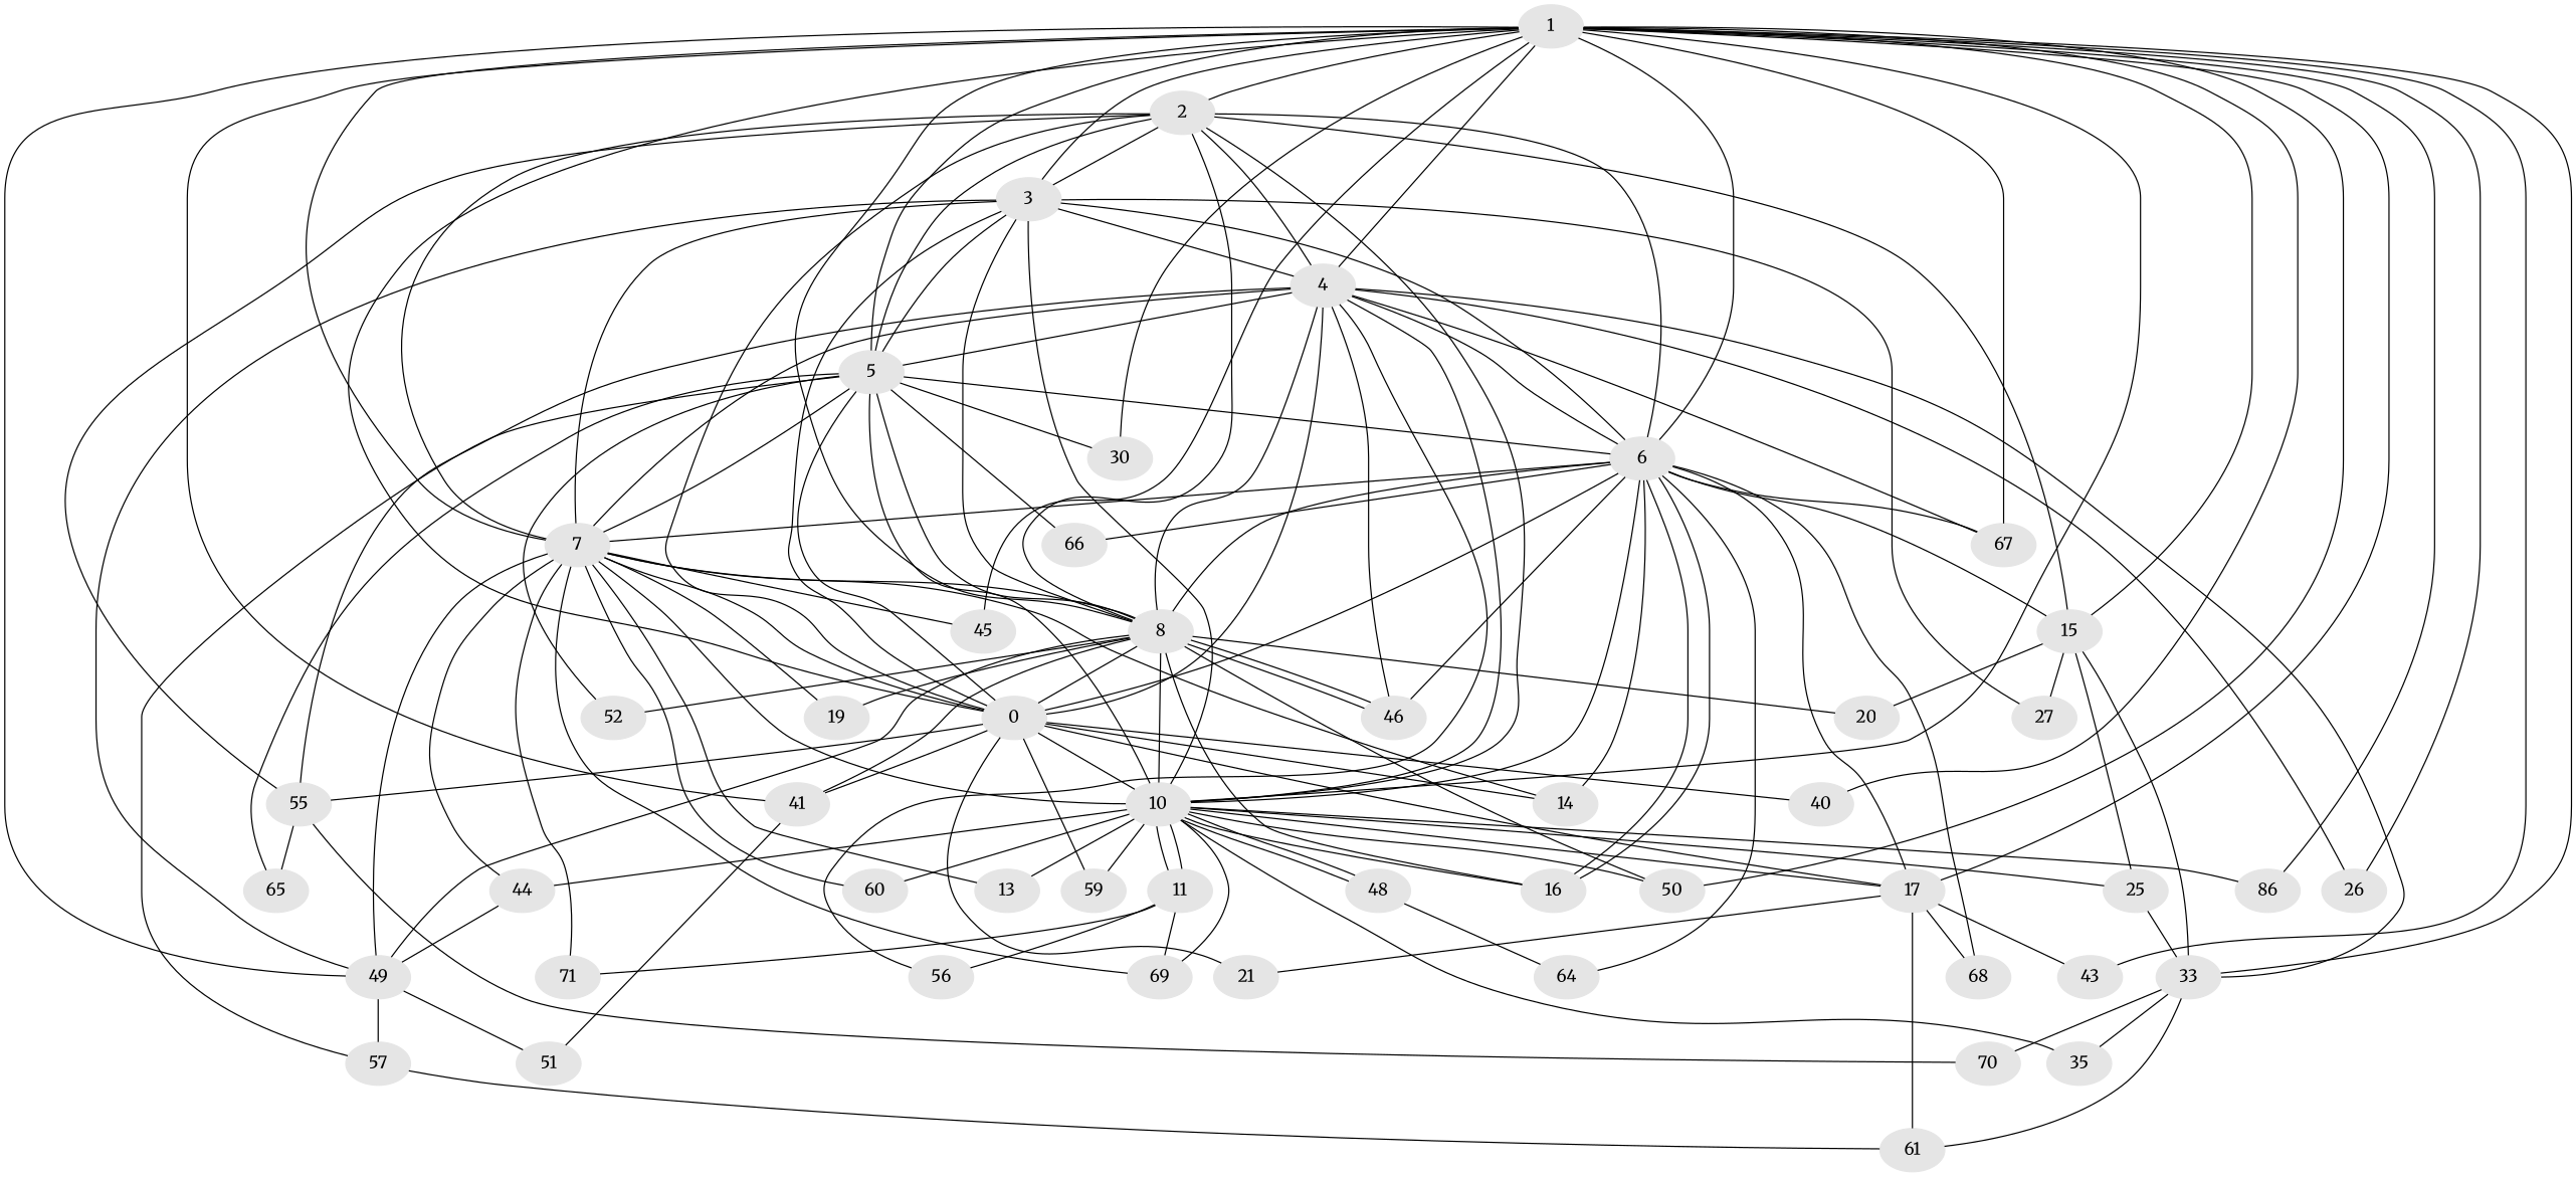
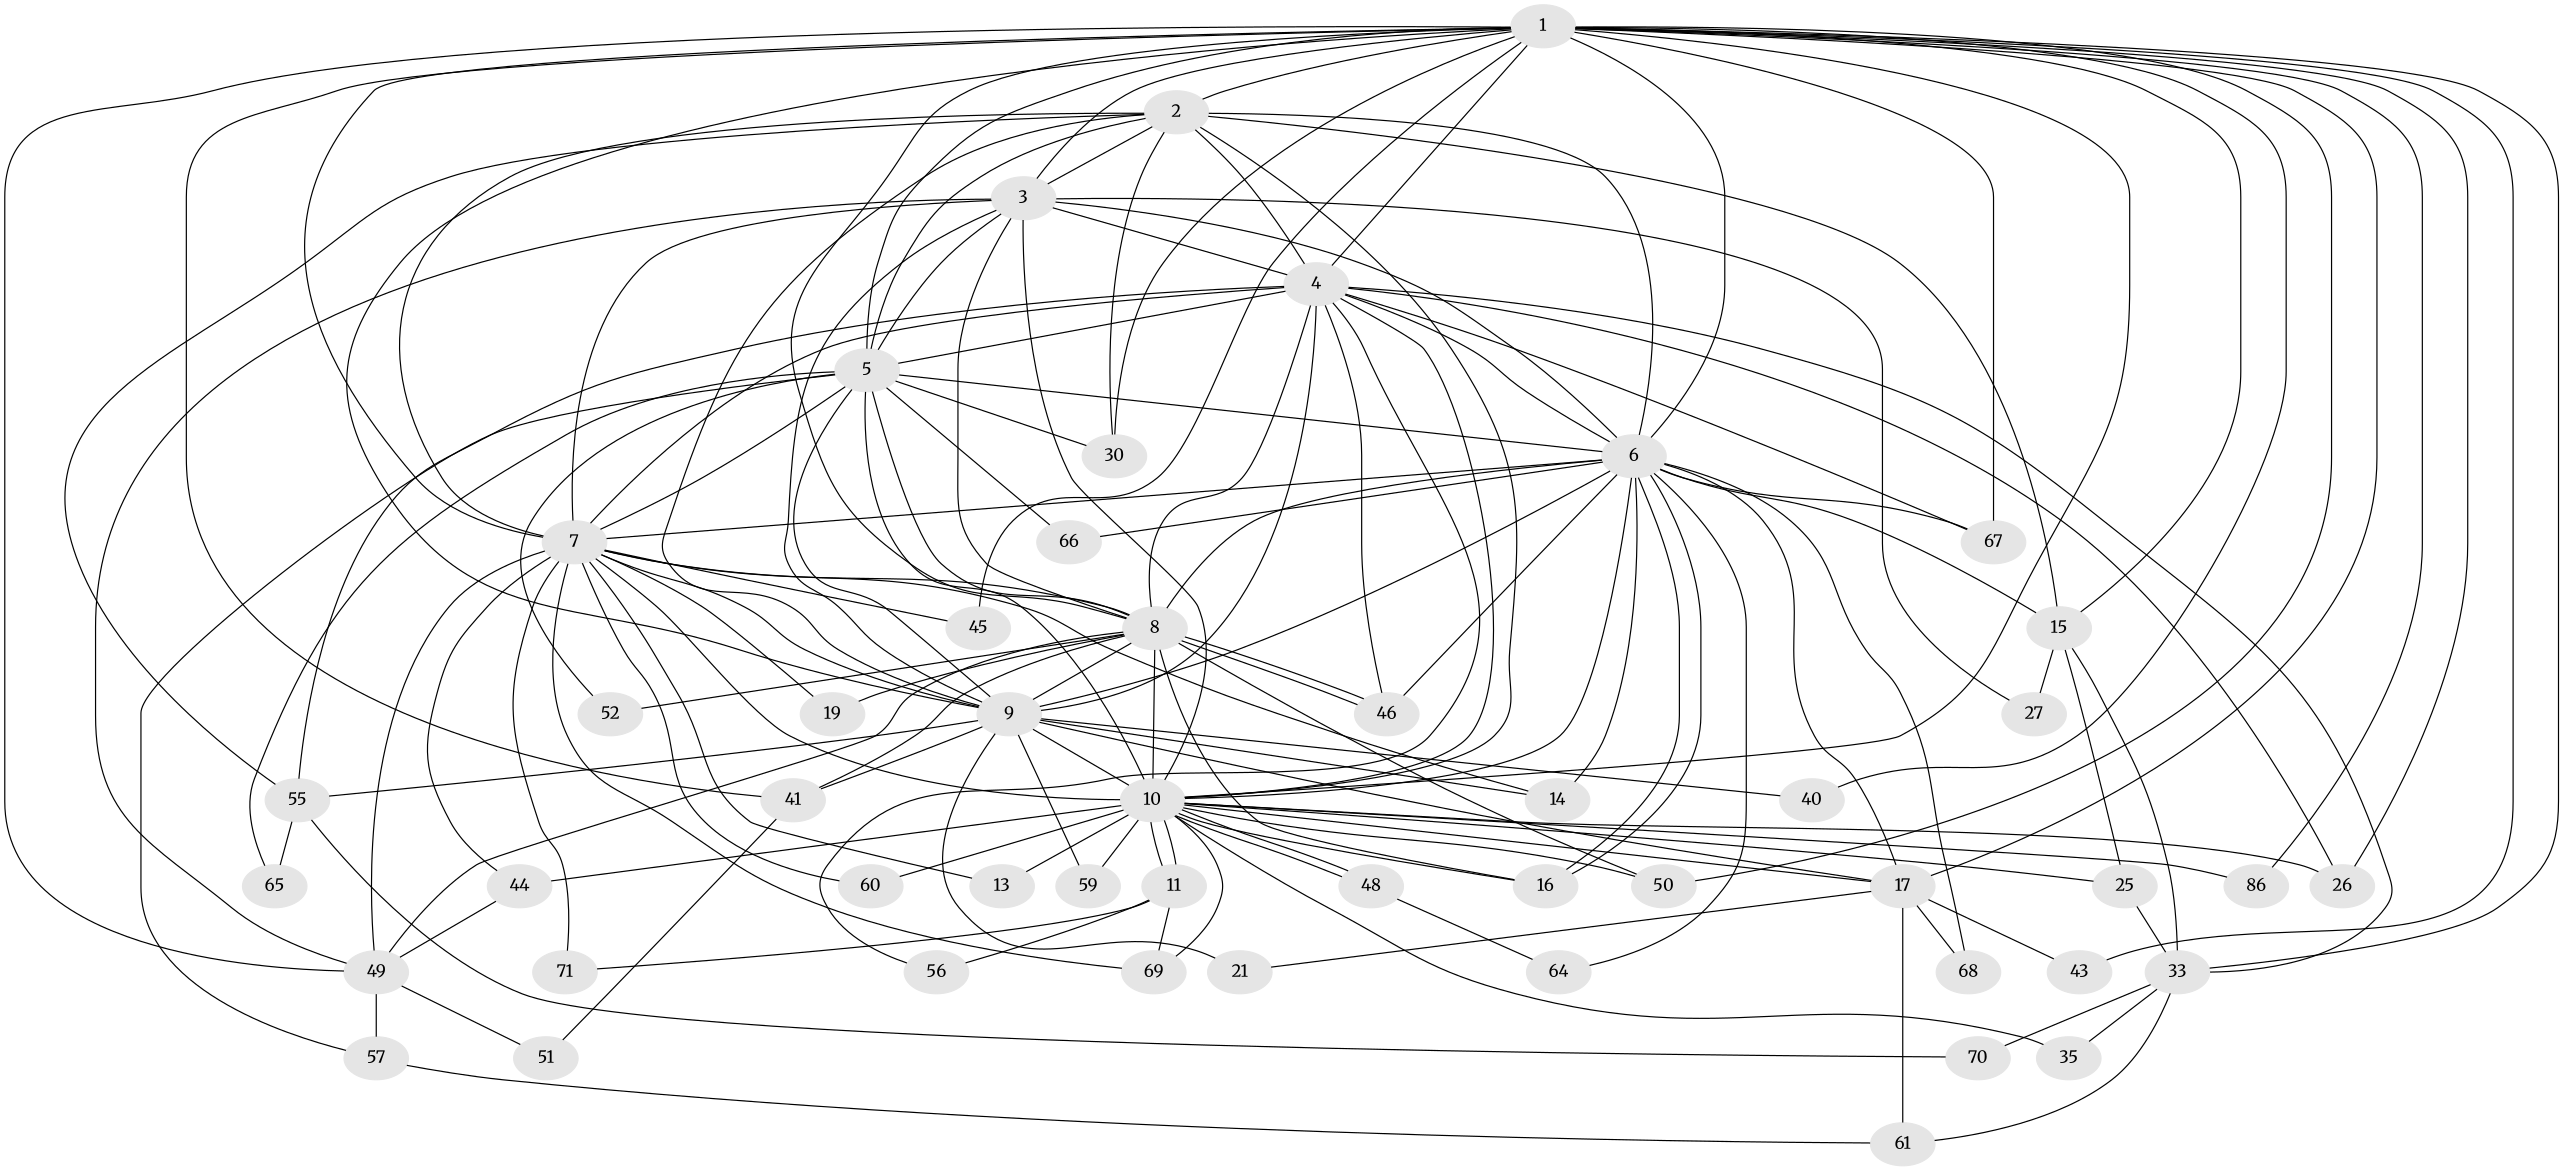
  graph {
    fontname=Merriweather
    node [color=gray90 fontname=Merriweather style=filled]
    edge [fontname=Merriweather]
    2 [super="+96+94+36+24+92"]
    3
    4
    5
    6 [super="+23+28+101+100+31"]
    7 [super="+32+12+91+77"]
    8
-   9 [super="+58+93+83+54+37+62" label=0]
+   9 [super="+58+93+83+54+37+62"]
    10 [super="+22+34+29"]
    15
    55
    1
    17 [super="+76+18"]
    26 [super="+88"]
    30
    33 [super="+82+74+42+63"]
    40
    41
    43
    45 [super="+102"]
    49 [super="+75+95"]
    50 [super="+87"]
    67 [super="+98"]
    86
    27
    46 [super="+47"]
    56
    52
    57
    65
    66
    14 [super="+73"]
    16 [super="+84+39"]
    64
    68
    13
    19
    44 [super="+53"]
    60
    69
    71
-   20 [super="+85"]
    21
    59
    11
    25
    35
    48
    61
    70
    51
    2 -- 3
    2 -- 4
    2 -- 5
    2 -- 6 [weight=4]
    2 -- 7
-   2 -- 8
+   2 -- 30
    2 -- 9 [weight=2]
    2 -- 10
    2 -- 15
    2 -- 55
    3 -- 4
    3 -- 5
    3 -- 6
    3 -- 7
    3 -- 8
    3 -- 9
    3 -- 10 [weight=2]
    3 -- 49
    3 -- 27
    4 -- 5
    4 -- 6 [weight=2]
    4 -- 7 [weight=2]
    4 -- 8
    4 -- 9
    4 -- 10
    4 -- 55
    4 -- 26
    4 -- 33
    4 -- 67
    4 -- 46
    4 -- 56
    5 -- 6 [weight=2]
    5 -- 7
    5 -- 8
    5 -- 9
    5 -- 10 [weight=2]
    5 -- 30
    5 -- 52
    5 -- 57
    5 -- 65
    5 -- 66
    6 -- 7
    6 -- 8
    6 -- 9
    6 -- 10
    6 -- 15
    6 -- 17
    6 -- 67
    6 -- 46
    6 -- 66
    6 -- 14 [weight=2]
    6 -- 16
    6 -- 16
    6 -- 64
    6 -- 68
    7 -- 8 [weight=2]
    7 -- 9 [weight=2]
    7 -- 10 [weight=2]
    7 -- 45 [weight=2]
    7 -- 49
    7 -- 14
    7 -- 13
    7 -- 19
    7 -- 44
    7 -- 60
    7 -- 69
    7 -- 71
    8 -- 9 [weight=2]
    8 -- 10 [weight=4]
    8 -- 41
    8 -- 49
    8 -- 50
    8 -- 46
    8 -- 46
    8 -- 52
    8 -- 16
    8 -- 19
-   8 -- 20
    9 -- 10 [weight=3]
    9 -- 55
    9 -- 17
    9 -- 40
    9 -- 41
    9 -- 14
    9 -- 21
    9 -- 59
    10 -- 17
+   10 -- 26
    10 -- 50
    10 -- 86
    10 -- 16
    10 -- 13
    10 -- 44
    10 -- 60
    10 -- 69
    10 -- 59
    10 -- 11
    10 -- 11
    10 -- 25
    10 -- 35
    10 -- 48
    10 -- 48
    15 -- 33 [weight=2]
    15 -- 27
-   15 -- 20 [weight=2]
    15 -- 25
    55 -- 65
    55 -- 70
    1 -- 2 [weight=2]
    1 -- 3
    1 -- 4
    1 -- 5
    1 -- 6 [weight=3]
    1 -- 7 [weight=2]
    1 -- 8
    1 -- 9 [weight=2]
    1 -- 10
    1 -- 15
    1 -- 17
    1 -- 26
    1 -- 30
    1 -- 33
    1 -- 40
    1 -- 41
    1 -- 43
    1 -- 45
    1 -- 49
    1 -- 50 [weight=2]
    1 -- 67
    1 -- 86
    17 -- 43
    17 -- 68
    17 -- 21
    17 -- 61
    33 -- 35
    33 -- 61
    33 -- 70
    41 -- 51
    49 -- 57
    49 -- 51
    57 -- 61
    44 -- 49
    11 -- 56
    11 -- 69
    11 -- 71
    25 -- 33
    48 -- 64
  }
